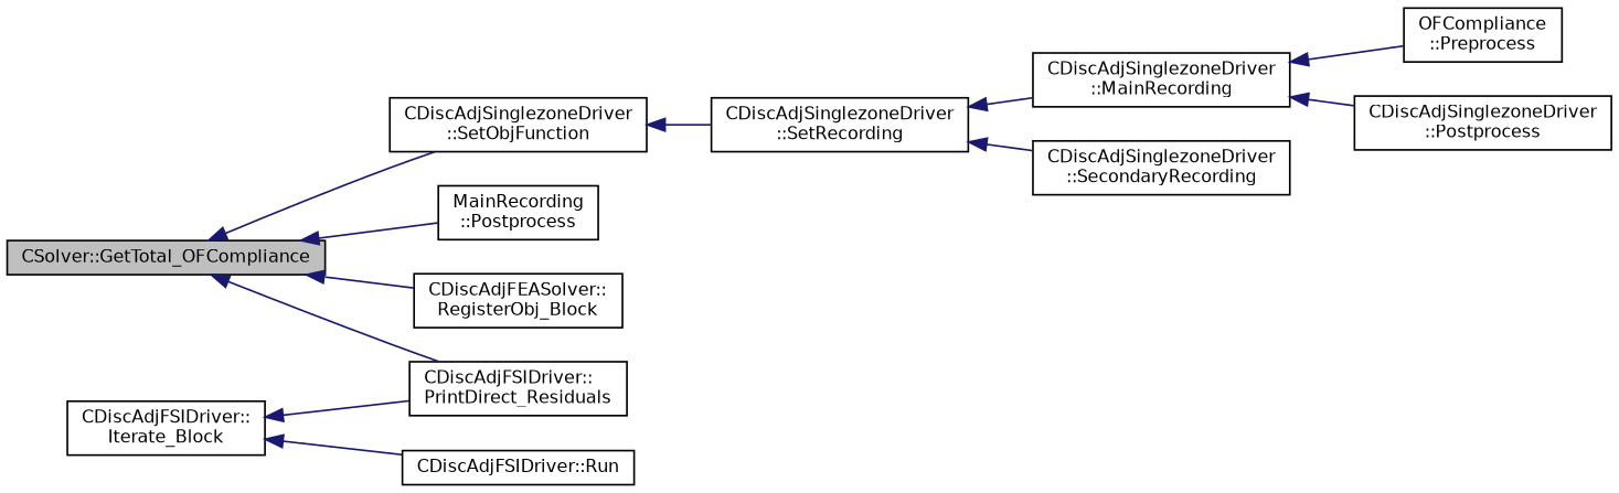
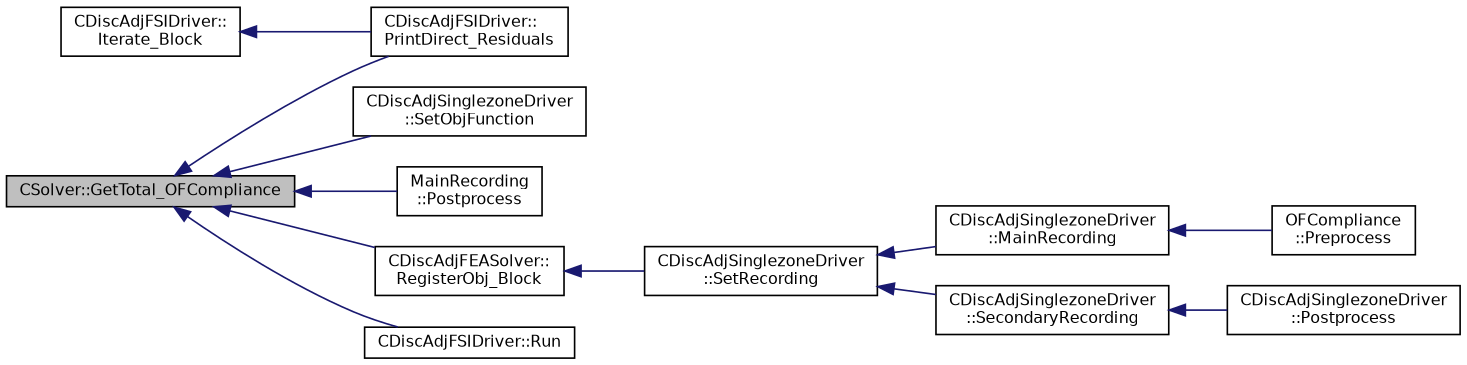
  digraph {
    rankdir=LR
    node [color=black fillcolor=white fontname=Helvetica fontsize=10 shape=record style=filled]
    edge [color=midnightblue dir=back fontname=Helvetica fontsize=10 labelfontname=Helvetica labelfontsize=10 style=solid]
    n1 [fillcolor=grey75 fontcolor=black height=0.2 label="CSolver::GetTotal_OFCompliance" width=0.4]
    n2 [height=0.2 label="CDiscAdjSinglezoneDriver\l::SetObjFunction" width=0.4]
    n3 [height=0.2 label="CDiscAdjFSIDriver::\lPrintDirect_Residuals" width=0.4]
    n4 [height=0.2 label="MainRecording\l::Postprocess" width=0.4]
    n5 [height=0.2 label="CDiscAdjFEASolver::\lRegisterObj_Block" width=0.4]
    n6 [height=0.2 label="CDiscAdjSinglezoneDriver\l::SetRecording" width=0.4]
    n7 [height=0.2 label="CDiscAdjSinglezoneDriver\l::MainRecording" width=0.4]
    n8 [height=0.2 label="CDiscAdjSinglezoneDriver\l::SecondaryRecording" width=0.4]
    n9 [height=0.2 label="OFCompliance\l::Preprocess" width=0.4]
    n10 [height=0.2 label="CDiscAdjSinglezoneDriver\l::Postprocess" width=0.4]
    n11 [height=0.2 label="CDiscAdjFSIDriver::\lIterate_Block" width=0.4]
    n12 [height=0.2 label="CDiscAdjFSIDriver::Run" width=0.4]
    n1 -> n2
    n1 -> n3
    n1 -> n4
    n1 -> n5
-   n2 -> n6
+   n5 -> n6
    n6 -> n7
    n6 -> n8
    n7 -> n9
-   n7 -> n10
+   n8 -> n10
    n11 -> n3
-   n11 -> n12
+   n1 -> n12
  }
